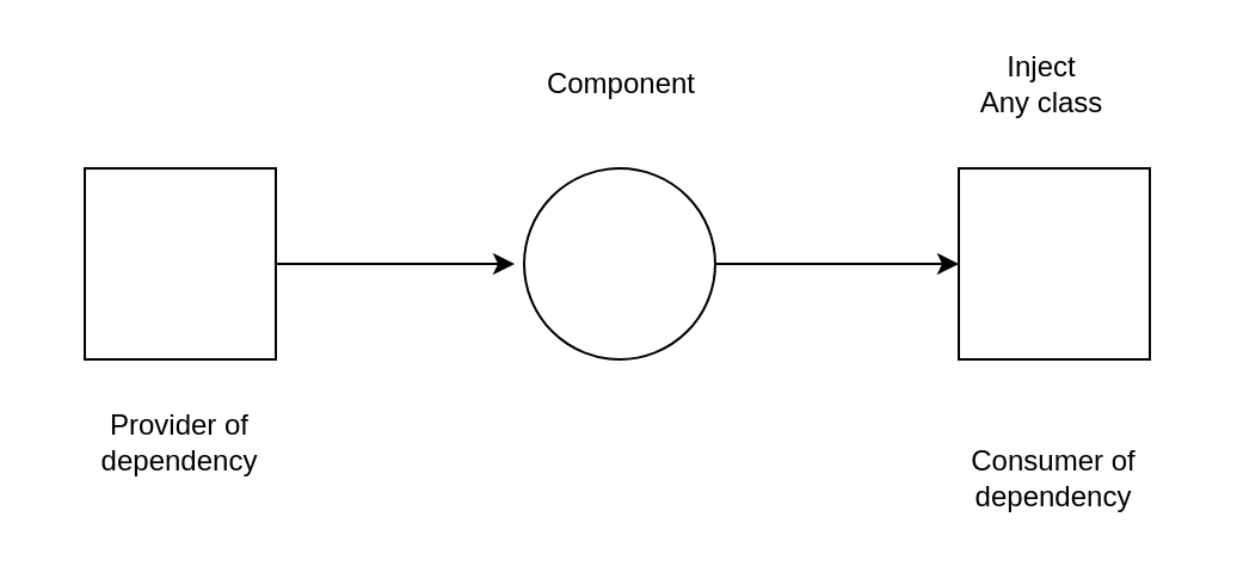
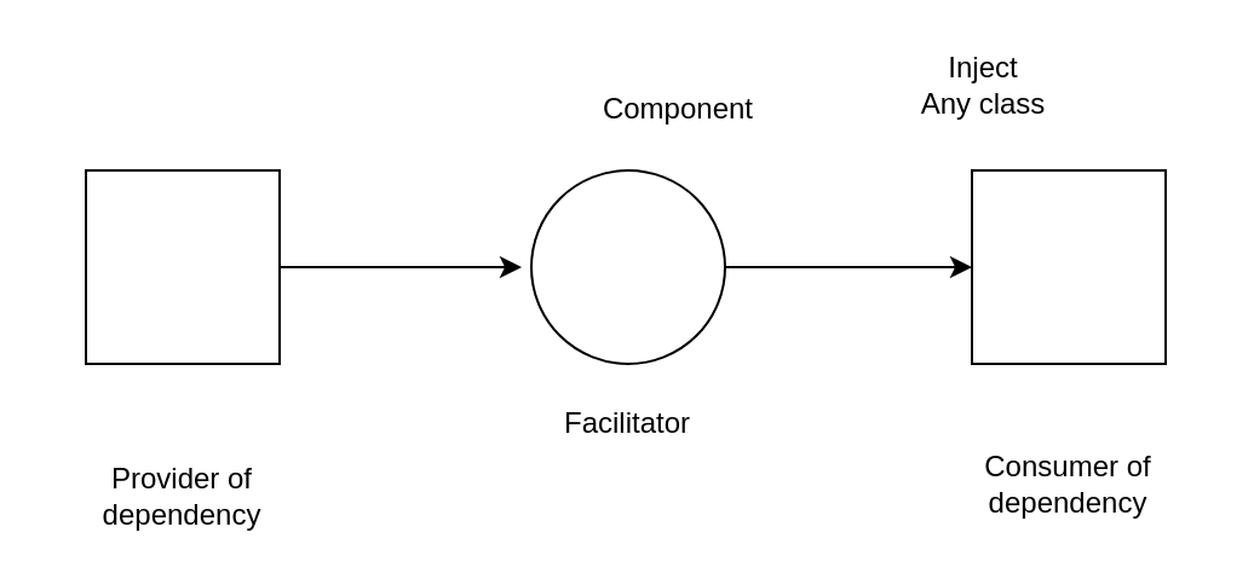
  <mxCell id="0" />
  <mxCell id="1" parent="0" />
  <mxCell id="2" style="edgeStyle=orthogonalEdgeStyle;rounded=0;orthogonalLoop=1;jettySize=auto;html=1;" edge="1" parent="1" source="3"><mxGeometry relative="1" as="geometry"><mxPoint x="215" y="110" as="targetPoint" /></mxGeometry></mxCell>
  <mxCell id="3" value="" style="whiteSpace=wrap;html=1;aspect=fixed;" parent="1" vertex="1"><mxGeometry x="35" y="70" width="80" height="80" as="geometry" /></mxCell>
- <mxCell id="4" value="Provider of dependency" style="text;html=1;strokeColor=none;fillColor=none;align=center;verticalAlign=middle;whiteSpace=wrap;rounded=0;" parent="1" vertex="1"><mxGeometry x="20" y="170" width="110" height="30" as="geometry" /></mxCell>
+ <mxCell id="4" value="Provider of dependency" style="text;html=1;strokeColor=none;fillColor=none;align=center;verticalAlign=middle;whiteSpace=wrap;rounded=0;" parent="1" vertex="1"><mxGeometry x="20" y="190" width="110" height="30" as="geometry" /></mxCell>
  <mxCell id="5" value="" style="edgeStyle=orthogonalEdgeStyle;rounded=0;orthogonalLoop=1;jettySize=auto;html=1;" edge="1" parent="1" source="6" target="8"><mxGeometry relative="1" as="geometry" /></mxCell>
  <mxCell id="6" value="" style="ellipse;whiteSpace=wrap;html=1;aspect=fixed;" parent="1" vertex="1"><mxGeometry x="219" y="70" width="80" height="80" as="geometry" /></mxCell>
  <mxCell id="7" value="Consumer of dependency" style="text;html=1;strokeColor=none;fillColor=none;align=center;verticalAlign=middle;whiteSpace=wrap;rounded=0;" parent="1" vertex="1"><mxGeometry x="386" y="185" width="110" height="30" as="geometry" /></mxCell>
  <mxCell id="8" value="" style="whiteSpace=wrap;html=1;aspect=fixed;" parent="1" vertex="1"><mxGeometry x="401" y="70" width="80" height="80" as="geometry" /></mxCell>
- <mxCell id="10" value="Inject&lt;br&gt;Any class" style="text;html=1;strokeColor=none;fillColor=none;align=center;verticalAlign=middle;whiteSpace=wrap;rounded=0;" parent="1" vertex="1"><mxGeometry x="381" y="20" width="110" height="30" as="geometry" /></mxCell>
- <mxCell id="11" value="Component" style="text;html=1;strokeColor=none;fillColor=none;align=center;verticalAlign=middle;whiteSpace=wrap;rounded=0;" parent="1" vertex="1"><mxGeometry x="205" y="20" width="110" height="30" as="geometry" /></mxCell>
+ <mxCell id="9" value="Facilitator" style="text;html=1;strokeColor=none;fillColor=none;align=center;verticalAlign=middle;whiteSpace=wrap;rounded=0;" parent="1" vertex="1"><mxGeometry x="204" y="160" width="110" height="30" as="geometry" /></mxCell>
+ <mxCell id="10" value="Inject&lt;br&gt;Any class" style="text;html=1;strokeColor=none;fillColor=none;align=center;verticalAlign=middle;whiteSpace=wrap;rounded=0;" parent="1" vertex="1"><mxGeometry x="351" y="20" width="110" height="30" as="geometry" /></mxCell>
+ <mxCell id="11" value="Component" style="text;html=1;strokeColor=none;fillColor=none;align=center;verticalAlign=middle;whiteSpace=wrap;rounded=0;" parent="1" vertex="1"><mxGeometry x="225" y="30" width="110" height="30" as="geometry" /></mxCell>
